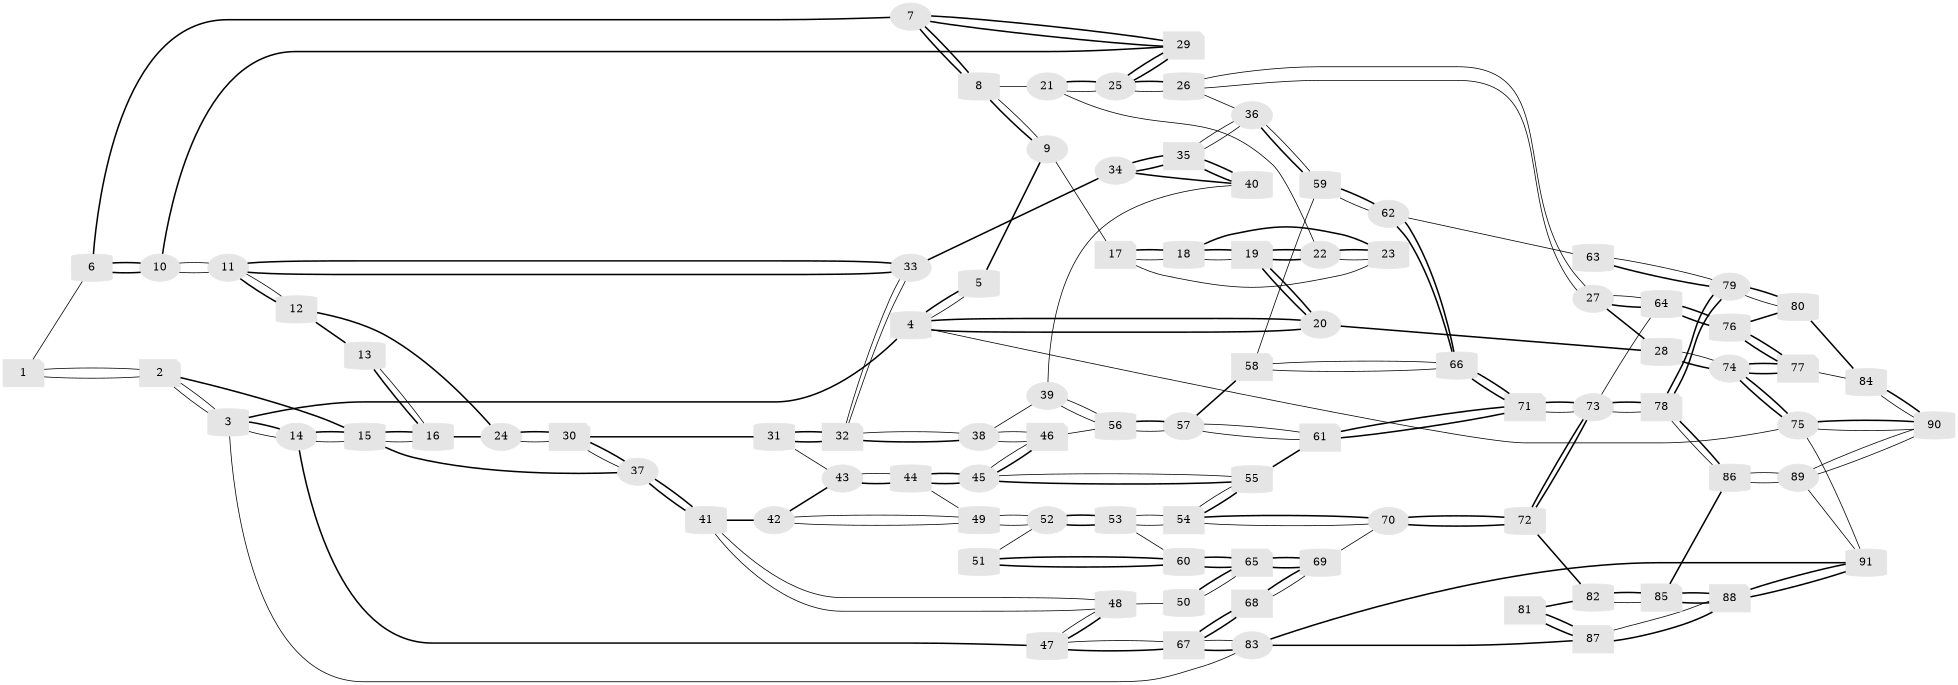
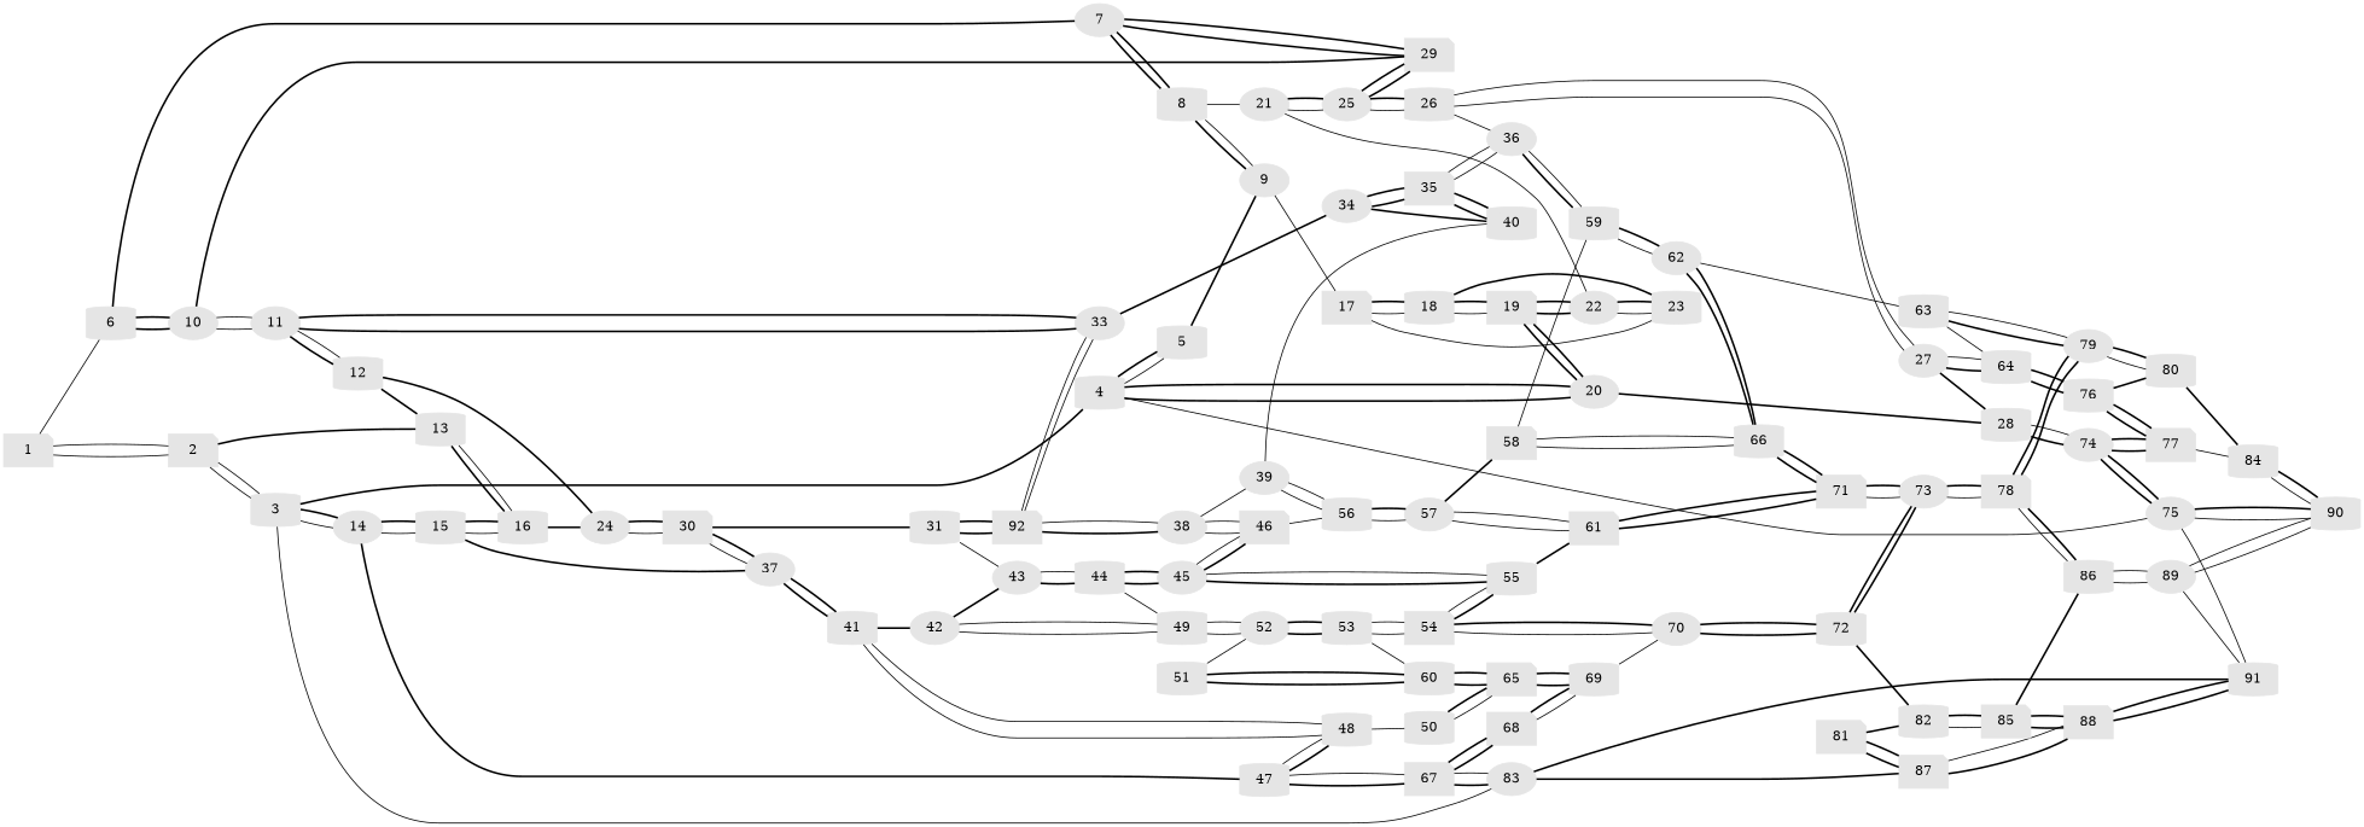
  graph {
    rankdir=LR
    node [color=gray90 shape=cylinder style=filled]
    edge [style=bold]
    1 [shape=note]
    2 [shape=note]
    6
    3
    13
    7 [shape=ellipse]
    10 [shape=ellipse]
    4
    14 [shape=ellipse]
    83 [shape=ellipse]
    16
    5
    20 [shape=ellipse]
    75 [shape=ellipse]
    15
    47
    91
    87 [shape=note]
    9 [shape=ellipse]
    28
    90
    17 [shape=note]
    8
    29 [shape=note]
    11 [shape=ellipse]
    21 [shape=ellipse]
    22 [shape=ellipse]
    25 [shape=ellipse]
    18
    23
    12
    33 [shape=ellipse]
    24 [shape=ellipse]
    34 [shape=ellipse]
    30 [shape=note]
    37 [shape=ellipse]
    48
    67 [shape=note]
    41
    19 [shape=note]
    74 [shape=ellipse]
    26
    31
    27 [shape=ellipse]
    36 [shape=ellipse]
    64
    59
    76
    77 [shape=note]
-   32 [shape=note]
+   32 [shape=note label=92]
    43 [shape=ellipse]
    38 [shape=ellipse]
    44
    39 [shape=ellipse]
    46 [shape=note]
    35 [shape=note]
    40
    62 [shape=ellipse]
    42 [shape=ellipse]
    56
    57 [shape=ellipse]
    49
    50
    52 [shape=ellipse]
    45 [shape=ellipse]
    55
    61 [shape=note]
    68 [shape=note]
    65 [shape=note]
    53
    51
    60
    69
    54 [shape=note]
    70 [shape=ellipse]
    72
    71 [shape=note]
    58 [shape=note]
    66
    63
    73 [shape=ellipse]
    79 [shape=ellipse]
    80
    81 [shape=note]
    82
    78 [shape=note]
    85 [shape=note]
    86
    84
    89 [shape=ellipse]
    88 [shape=note]
    1 -- 2 [style=solid]
    1 -- 2 [style=solid]
    1 -- 6 [style=solid]
    2 -- 3 [style=solid]
    2 -- 3 [style=solid]
-   2 -- 15
+   2 -- 13
    6 -- 7
    6 -- 10
    6 -- 10
    3 -- 4
    3 -- 14 [style=solid]
    3 -- 14
    3 -- 83 [style=solid]
    13 -- 16
    13 -- 16 [style=solid]
    7 -- 8
    7 -- 8
    7 -- 29
    7 -- 29
    10 -- 29
    10 -- 11 [style=solid]
    10 -- 11 [style=solid]
    4 -- 5 [style=solid]
    4 -- 5
    4 -- 20
    4 -- 20
    4 -- 75 [style=solid]
    14 -- 15 [style=solid]
    14 -- 15
    14 -- 47
    83 -- 91
    83 -- 87
    16 -- 24
    5 -- 9
    20 -- 28
    75 -- 91 [style=solid]
    75 -- 90 [style=solid]
    75 -- 90
    15 -- 16 [style=solid]
    15 -- 16
    15 -- 37
    47 -- 48
    47 -- 48 [style=solid]
    47 -- 67
    47 -- 67 [style=solid]
    87 -- 88
    87 -- 88 [style=solid]
    9 -- 17 [style=solid]
    28 -- 74
    28 -- 74 [style=solid]
    17 -- 18 [style=solid]
    17 -- 18
    17 -- 23 [style=solid]
    8 -- 9
    8 -- 9 [style=solid]
    8 -- 21 [style=solid]
    11 -- 12
    11 -- 12 [style=solid]
    11 -- 33
    11 -- 33
    21 -- 22 [style=solid]
    21 -- 25 [style=solid]
    21 -- 25
    22 -- 23 [style=solid]
    22 -- 23
    25 -- 29
    25 -- 29
    25 -- 26 [style=solid]
    25 -- 26
    18 -- 23
    18 -- 19 [style=solid]
    18 -- 19
    12 -- 13
    12 -- 24
    33 -- 34
    24 -- 30 [style=solid]
    24 -- 30
    34 -- 35
    34 -- 35
    34 -- 40
    30 -- 37 [style=solid]
    30 -- 37
    30 -- 31
    37 -- 41
    37 -- 41
    48 -- 50 [style=solid]
    67 -- 83
    67 -- 83 [style=solid]
    67 -- 68
    67 -- 68
    41 -- 48 [style=solid]
    41 -- 48 [style=solid]
    41 -- 42
    19 -- 20
    19 -- 20
    19 -- 22
    19 -- 22
    74 -- 75
    74 -- 75
    74 -- 77
    74 -- 77
    26 -- 27 [style=solid]
    26 -- 27 [style=solid]
    26 -- 36 [style=solid]
    31 -- 32
    31 -- 32
    31 -- 43 [style=solid]
    27 -- 28
    27 -- 64
    27 -- 64 [style=solid]
    36 -- 59
    36 -- 59 [style=solid]
    64 -- 76
    64 -- 76
    59 -- 62 [style=solid]
    59 -- 62
    76 -- 77
    76 -- 77
    76 -- 80
    77 -- 84 [style=solid]
    32 -- 33 [style=solid]
    32 -- 33 [style=solid]
    32 -- 38
    32 -- 38 [style=solid]
    43 -- 44
    43 -- 44 [style=solid]
    38 -- 39 [style=solid]
    38 -- 46 [style=solid]
    38 -- 46 [style=solid]
    44 -- 49 [style=solid]
    44 -- 45
    44 -- 45
    39 -- 40 [style=solid]
    39 -- 56 [style=solid]
    39 -- 56 [style=solid]
    46 -- 56 [style=solid]
    35 -- 36 [style=solid]
    35 -- 36 [style=solid]
    35 -- 40
    35 -- 40
    62 -- 66
    62 -- 66
    62 -- 63 [style=solid]
    42 -- 43
    42 -- 49 [style=solid]
    42 -- 49 [style=solid]
    56 -- 57 [style=solid]
    56 -- 57
    57 -- 61 [style=solid]
    57 -- 61 [style=solid]
    57 -- 58
    49 -- 52 [style=solid]
    49 -- 52 [style=solid]
    50 -- 65 [style=solid]
    50 -- 65
    52 -- 53
    52 -- 53
    45 -- 46
    45 -- 46 [style=solid]
    45 -- 55
    45 -- 55 [style=solid]
    55 -- 61
    61 -- 71
    61 -- 71
    68 -- 69 [style=solid]
    68 -- 69
    65 -- 69
    65 -- 69
    53 -- 60 [style=solid]
    53 -- 54 [style=solid]
    53 -- 54 [style=solid]
    51 -- 52 [style=solid]
    51 -- 60
    51 -- 60
    60 -- 65
    60 -- 65
    69 -- 70 [style=solid]
    54 -- 55
    54 -- 55 [style=solid]
    54 -- 70 [style=solid]
    54 -- 70
    70 -- 72
    70 -- 72
    72 -- 73
    72 -- 73
    72 -- 82
    71 -- 73 [style=solid]
    71 -- 73
    58 -- 59 [style=solid]
    58 -- 66 [style=solid]
    58 -- 66 [style=solid]
    66 -- 71
    66 -- 71
-   73 -- 64 [style=solid]
+   63 -- 64 [style=solid]
    63 -- 79
    63 -- 79 [style=solid]
    73 -- 78 [style=solid]
    73 -- 78
    79 -- 80 [style=solid]
    79 -- 80
    80 -- 84
    81 -- 87
    81 -- 87
    81 -- 82
    82 -- 85 [style=solid]
    82 -- 85
    78 -- 79
    78 -- 79
    78 -- 86 [style=solid]
    78 -- 86
    85 -- 86
    85 -- 88
    85 -- 88
    86 -- 89 [style=solid]
    86 -- 89 [style=solid]
    84 -- 90 [style=solid]
    84 -- 90
    89 -- 91 [style=solid]
    89 -- 90 [style=solid]
    89 -- 90 [style=solid]
    88 -- 91
    88 -- 91
  }
